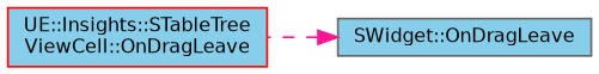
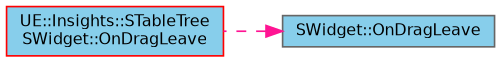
  digraph {
    rankdir=RL
    node [fillcolor=skyblue fontname=Helvetica fontsize=10 shape=box style=filled]
    n1 [color=gray40 fontcolor=black height=0.2 label="SWidget::OnDragLeave" width=0.4]
-   n2 [color=red height=0.2 label="UE::Insights::STableTree\lViewCell::OnDragLeave" width=0.4]
+   n2 [color=red height=0.2 label="UE::Insights::STableTree\lSWidget::OnDragLeave" width=0.4]
    n1 -> n2 [color=deeppink dir=back fontname=Helvetica fontsize=10 labelfontname=Helvetica labelfontsize=10 style=dashed]
  }
